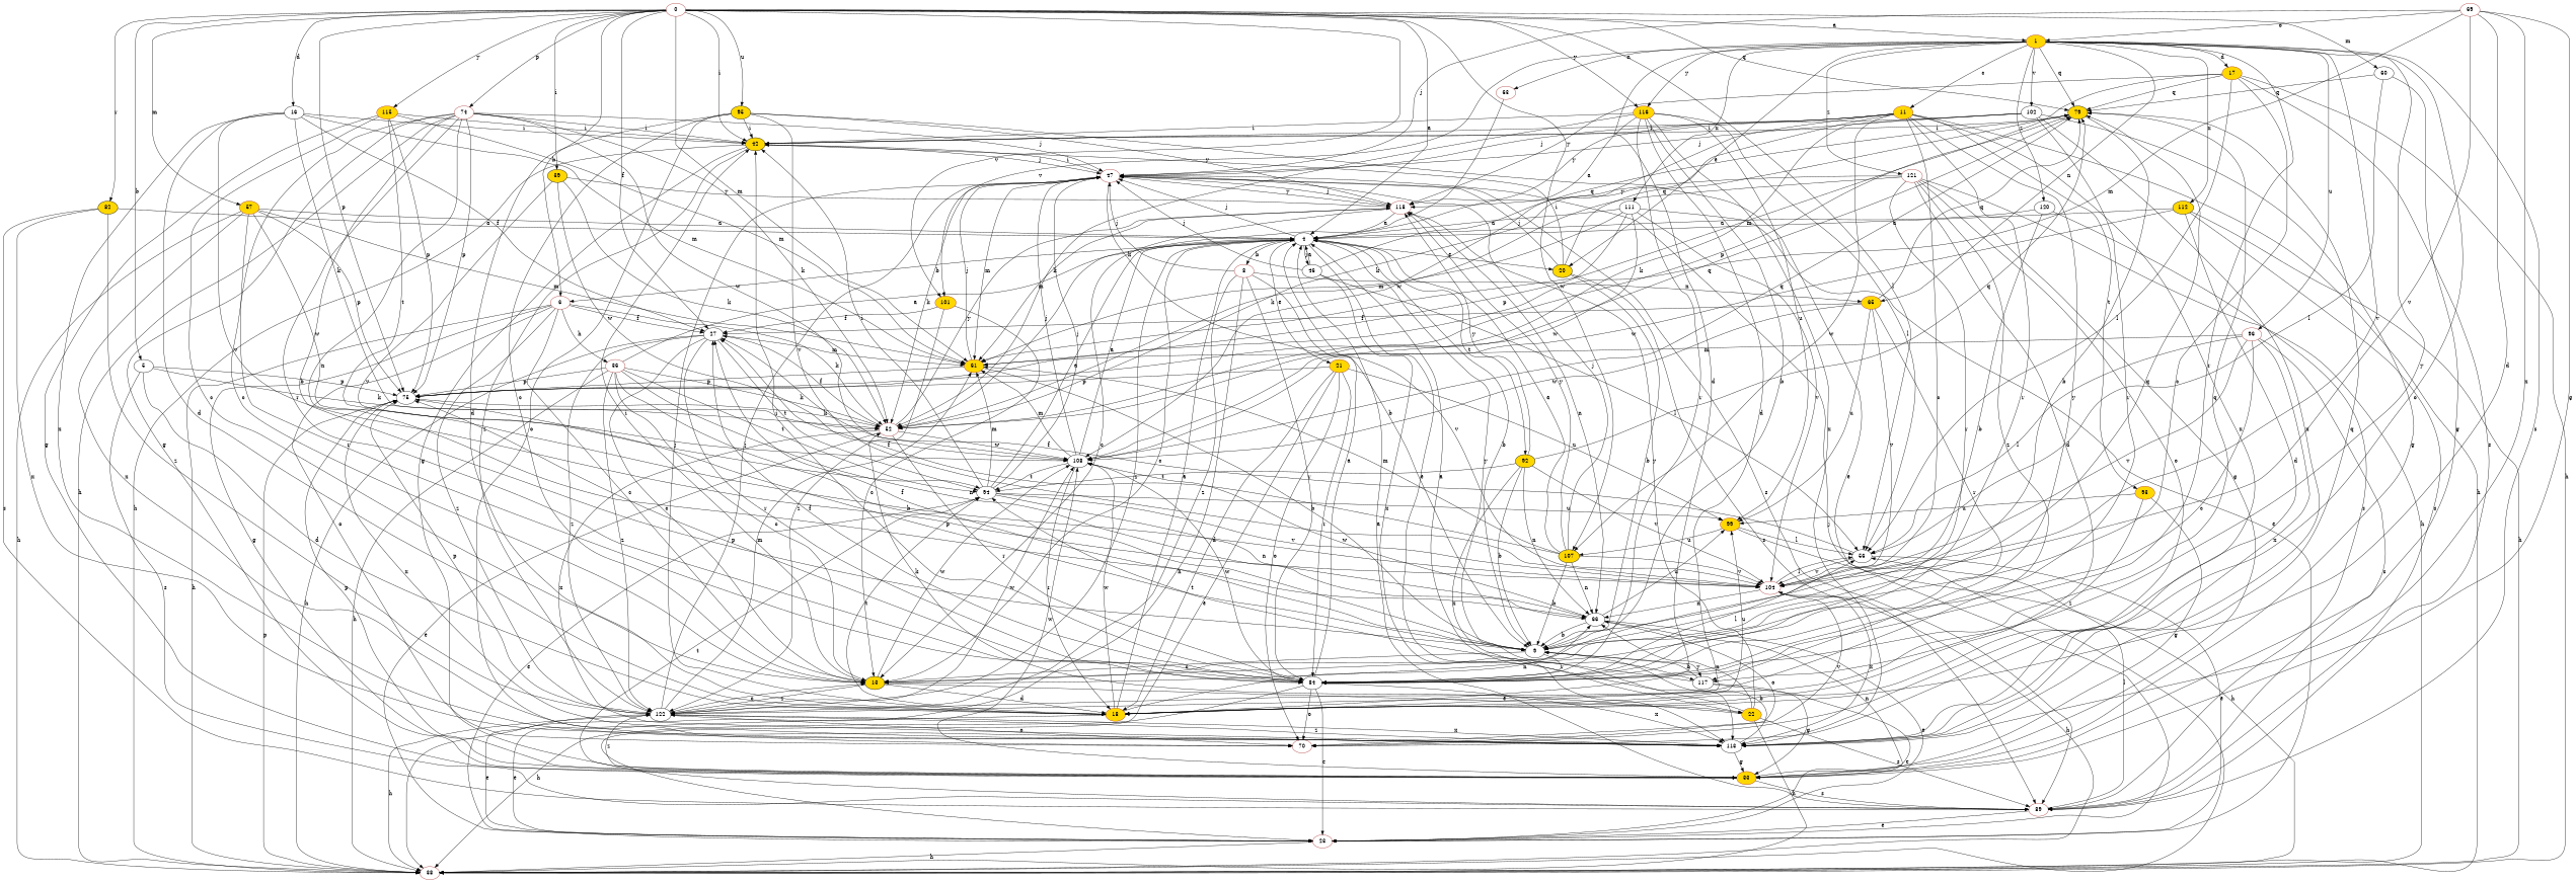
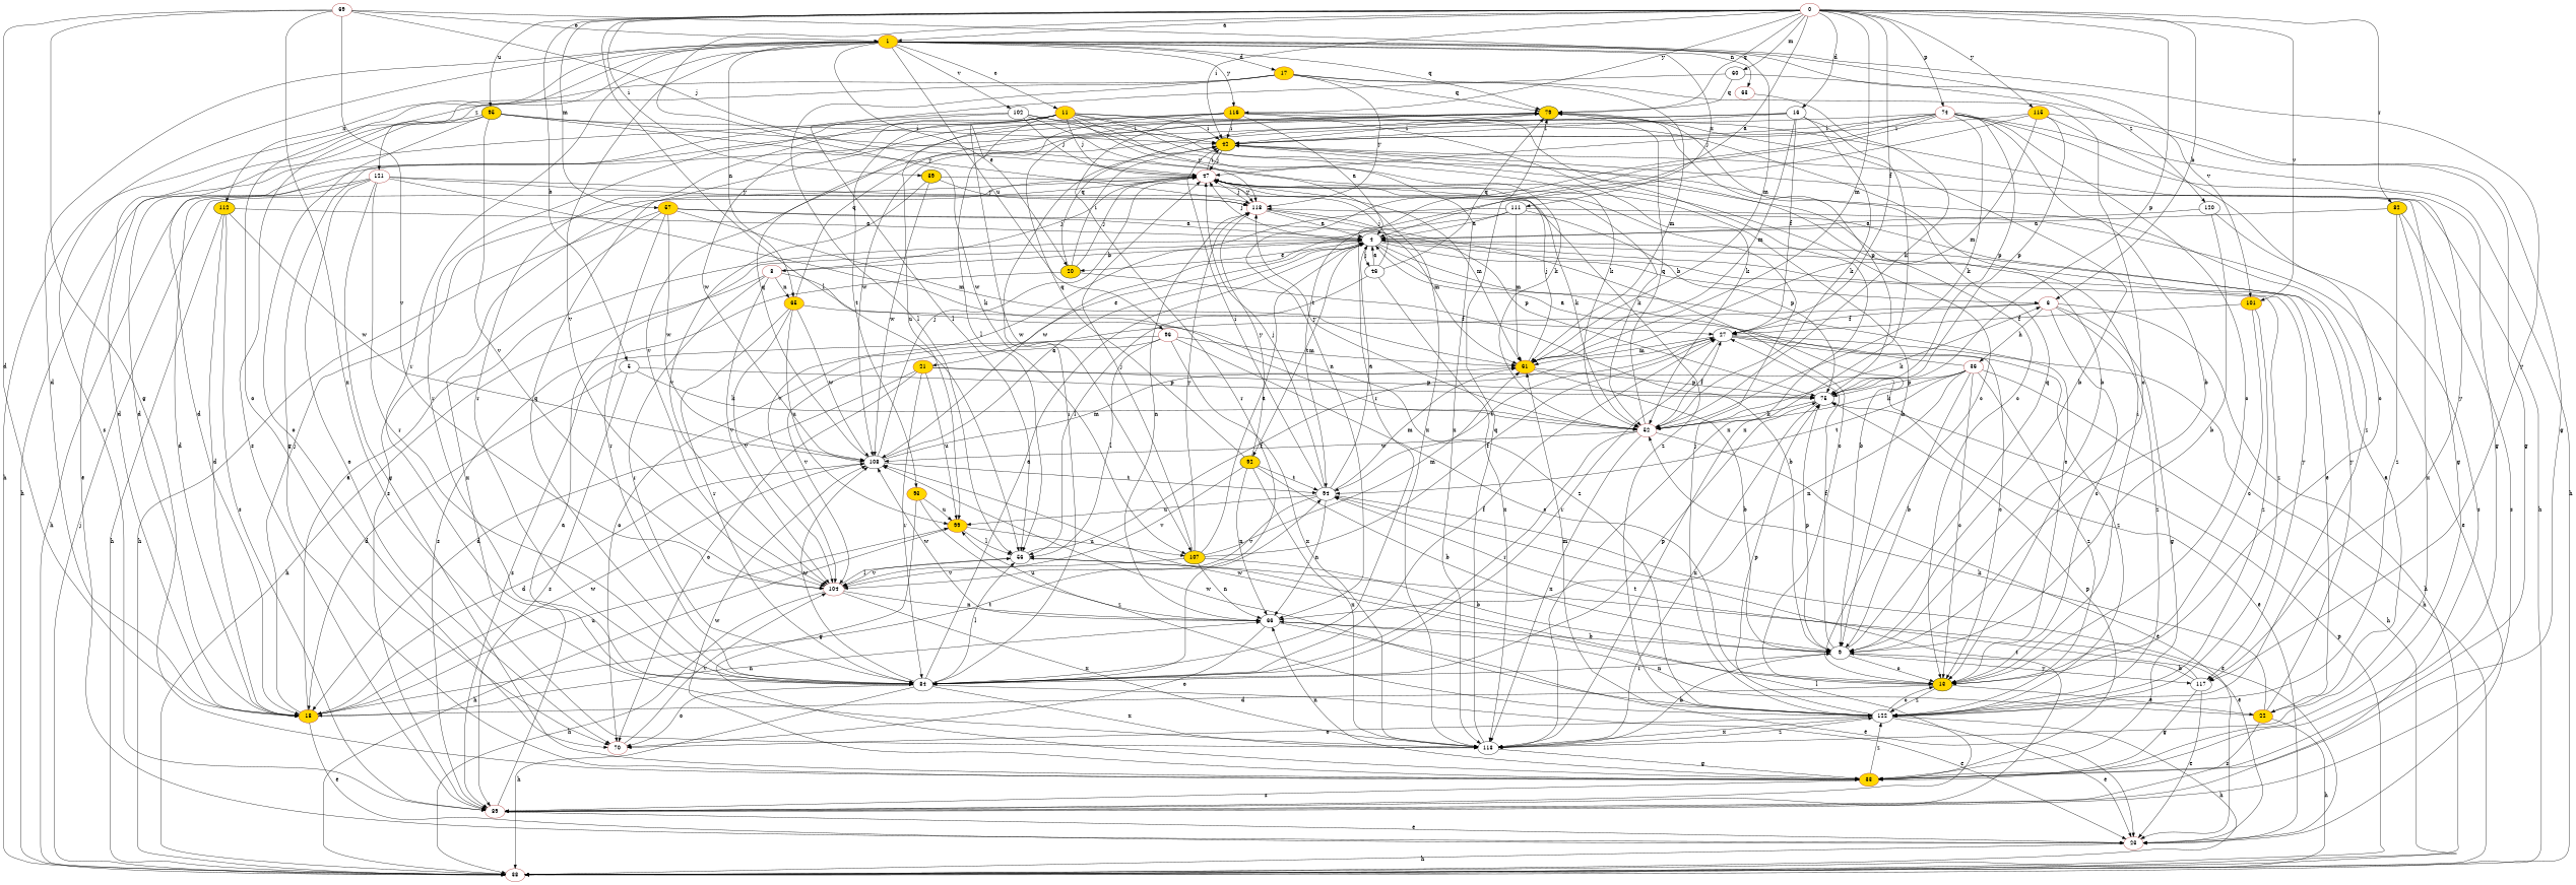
  strict digraph {
    node [color=brown fillcolor=white style=filled]
    1 [fillcolor=gold]
    0
    4 [color=black]
    5 [color=black]
    6
    16 [color=black]
    27 [color=black]
    39 [color=black fillcolor=gold]
    42 [color=black fillcolor=gold]
    56 [color=black]
    57 [fillcolor=gold]
    60 [color=black]
    61 [fillcolor=gold]
    74
    75 [color=black]
    79 [color=black fillcolor=gold]
    82 [color=black fillcolor=gold]
    95 [color=black fillcolor=gold]
    101 [fillcolor=gold]
    107 [color=black fillcolor=gold]
    115 [fillcolor=gold]
    116 [fillcolor=gold]
    11 [fillcolor=gold]
    17 [fillcolor=gold]
    18 [fillcolor=gold]
    20 [color=black fillcolor=gold]
    63
    65 [fillcolor=gold]
    70
    84 [color=black]
    89
    96
    102 [color=black]
    104
    111 [color=black]
    112 [color=black fillcolor=gold]
    117 [color=black]
    120 [color=black]
    121
    8
    9 [color=black]
    13 [color=black fillcolor=gold]
    21 [fillcolor=gold]
    22 [fillcolor=gold]
    46 [color=black]
    47
    92 [color=black fillcolor=gold]
    122 [color=black]
    52
    33 [fillcolor=gold]
    36
    38
    113 [color=black]
    94 [color=black]
    108 [color=black]
    118
    23
    66 [color=black]
    99 [fillcolor=gold]
    93 [fillcolor=gold]
    69
    1 -> 79 [label=q]
    1 -> 101 [label=v]
    1 -> 116 [label=y]
    1 -> 11 [label=c]
    1 -> 17 [label=d]
    1 -> 18 [label=d]
    1 -> 20 [label=e]
    1 -> 63 [label=n]
    1 -> 65 [label=n]
    1 -> 70 [label=o]
    1 -> 84 [label=r]
    1 -> 89 [label=s]
    1 -> 96 [label=u]
    1 -> 102 [label=v]
    1 -> 104 [label=v]
    1 -> 111 [label=x]
    1 -> 112 [label=x]
    1 -> 117 [label=y]
    1 -> 120 [label=z]
    1 -> 121 [label=z]
    0 -> 1 [label=a]
    0 -> 4 [label=a]
    0 -> 5 [label=b]
    0 -> 6 [label=b]
    0 -> 16 [label=d]
    0 -> 27 [label=f]
    0 -> 39 [label=i]
    0 -> 42 [label=i]
    0 -> 56 [label=l]
    0 -> 57 [label=m]
    0 -> 60 [label=m]
    0 -> 61 [label=m]
    0 -> 74 [label=p]
    0 -> 75 [label=p]
    0 -> 79 [label=q]
    0 -> 82 [label=r]
    0 -> 95 [label=u]
    0 -> 101 [label=v]
    0 -> 107 [label=w]
    0 -> 115 [label=y]
    0 -> 116 [label=y]
    4 -> 6 [label=b]
    4 -> 20 [label=e]
    4 -> 117 [label=y]
    4 -> 8 [label=b]
    4 -> 9 [label=b]
    4 -> 13 [label=c]
    4 -> 21 [label=e]
    4 -> 22 [label=e]
    4 -> 46 [label=j]
    4 -> 47 [label=j]
    4 -> 92 [label=t]
    4 -> 122 [label=z]
    5 -> 75 [label=p]
    5 -> 18 [label=d]
    5 -> 89 [label=s]
    5 -> 52 [label=k]
    6 -> 27 [label=f]
    6 -> 70 [label=o]
    6 -> 13 [label=c]
    6 -> 122 [label=z]
-   6 -> 52 [label=k]
+   52 -> 6 [label=k]
    6 -> 33 [label=g]
    6 -> 36 [label=h]
    6 -> 38 [label=h]
    16 -> 27 [label=f]
    16 -> 42 [label=i]
    16 -> 61 [label=m]
    16 -> 18 [label=d]
    16 -> 104 [label=v]
    16 -> 52 [label=k]
    16 -> 113 [label=x]
    27 -> 61 [label=m]
    27 -> 84 [label=r]
    27 -> 13 [label=c]
    27 -> 122 [label=z]
    27 -> 38 [label=h]
    27 -> 94 [label=t]
    39 -> 104 [label=v]
    39 -> 52 [label=k]
    39 -> 108 [label=w]
    39 -> 118 [label=y]
    42 -> 47 [label=j]
    42 -> 122 [label=z]
    42 -> 33 [label=g]
    42 -> 38 [label=h]
    56 -> 27 [label=f]
    56 -> 104 [label=v]
    56 -> 23 [label=e]
    57 -> 4 [label=a]
    57 -> 61 [label=m]
    57 -> 75 [label=p]
    57 -> 84 [label=r]
    57 -> 38 [label=h]
    57 -> 113 [label=x]
    57 -> 108 [label=w]
    60 -> 56 [label=l]
    60 -> 79 [label=q]
    60 -> 33 [label=g]
    61 -> 75 [label=p]
    61 -> 9 [label=b]
    61 -> 47 [label=j]
    74 -> 42 [label=i]
    74 -> 75 [label=p]
    74 -> 84 [label=r]
    74 -> 9 [label=b]
    74 -> 13 [label=c]
    74 -> 47 [label=j]
    74 -> 52 [label=k]
    74 -> 33 [label=g]
    74 -> 38 [label=h]
    74 -> 108 [label=w]
    74 -> 66 [label=n]
    75 -> 52 [label=k]
    75 -> 113 [label=x]
    79 -> 42 [label=i]
    79 -> 75 [label=p]
    79 -> 9 [label=b]
    82 -> 4 [label=a]
    82 -> 89 [label=s]
    82 -> 122 [label=z]
    82 -> 113 [label=x]
    95 -> 42 [label=i]
    95 -> 18 [label=d]
    95 -> 70 [label=o]
    95 -> 104 [label=v]
    95 -> 13 [label=c]
    95 -> 118 [label=y]
    95 -> 23 [label=e]
    101 -> 27 [label=f]
    101 -> 13 [label=c]
    101 -> 122 [label=z]
    107 -> 4 [label=a]
    107 -> 27 [label=f]
    107 -> 61 [label=m]
    107 -> 104 [label=v]
    107 -> 9 [label=b]
    107 -> 47 [label=j]
    107 -> 118 [label=y]
    107 -> 66 [label=n]
    115 -> 42 [label=i]
    115 -> 61 [label=m]
    115 -> 75 [label=p]
    115 -> 13 [label=c]
    115 -> 33 [label=g]
    115 -> 94 [label=t]
    116 -> 4 [label=a]
    116 -> 42 [label=i]
    116 -> 56 [label=l]
    116 -> 18 [label=d]
    116 -> 84 [label=r]
    116 -> 9 [label=b]
    116 -> 52 [label=k]
    116 -> 113 [label=x]
    116 -> 99 [label=u]
    11 -> 42 [label=i]
    11 -> 107 [label=w]
    11 -> 84 [label=r]
    11 -> 117 [label=y]
    11 -> 13 [label=c]
    11 -> 47 [label=j]
    11 -> 52 [label=k]
    11 -> 38 [label=h]
    11 -> 113 [label=x]
    11 -> 108 [label=w]
    11 -> 118 [label=y]
    11 -> 93 [label=t]
    17 -> 56 [label=l]
    17 -> 61 [label=m]
    17 -> 79 [label=q]
    17 -> 89 [label=s]
    17 -> 13 [label=c]
    17 -> 38 [label=h]
    17 -> 118 [label=y]
    18 -> 4 [label=a]
    18 -> 47 [label=j]
    18 -> 94 [label=t]
    18 -> 108 [label=w]
    18 -> 23 [label=e]
    18 -> 66 [label=n]
    18 -> 99 [label=u]
    20 -> 42 [label=i]
    20 -> 79 [label=q]
    20 -> 89 [label=s]
    20 -> 9 [label=b]
    20 -> 47 [label=j]
    63 -> 52 [label=k]
    65 -> 27 [label=f]
    65 -> 79 [label=q]
    65 -> 84 [label=r]
    65 -> 104 [label=v]
    65 -> 108 [label=w]
    65 -> 99 [label=u]
    70 -> 104 [label=v]
    84 -> 4 [label=a]
    84 -> 27 [label=f]
    84 -> 42 [label=i]
    84 -> 56 [label=l]
    84 -> 75 [label=p]
    84 -> 79 [label=q]
    84 -> 70 [label=o]
    84 -> 38 [label=h]
    84 -> 113 [label=x]
    84 -> 108 [label=w]
    84 -> 23 [label=e]
    89 -> 4 [label=a]
    89 -> 56 [label=l]
    89 -> 94 [label=t]
    89 -> 23 [label=e]
    96 -> 56 [label=l]
    96 -> 61 [label=m]
    96 -> 89 [label=s]
    96 -> 104 [label=v]
    96 -> 13 [label=c]
    96 -> 113 [label=x]
    102 -> 42 [label=i]
    102 -> 84 [label=r]
    102 -> 47 [label=j]
    102 -> 52 [label=k]
    102 -> 33 [label=g]
    102 -> 113 [label=x]
    104 -> 56 [label=l]
    104 -> 38 [label=h]
    104 -> 113 [label=x]
    104 -> 66 [label=n]
    111 -> 4 [label=a]
    111 -> 61 [label=m]
    111 -> 75 [label=p]
    111 -> 104 [label=v]
    111 -> 108 [label=w]
    111 -> 23 [label=e]
    112 -> 4 [label=a]
    112 -> 18 [label=d]
    112 -> 89 [label=s]
    112 -> 38 [label=h]
    112 -> 108 [label=w]
    117 -> 9 [label=b]
    117 -> 33 [label=g]
    117 -> 94 [label=t]
    117 -> 23 [label=e]
    120 -> 4 [label=a]
    120 -> 89 [label=s]
    120 -> 9 [label=b]
    121 -> 18 [label=d]
    121 -> 70 [label=o]
    121 -> 84 [label=r]
    121 -> 122 [label=z]
    121 -> 52 [label=k]
    121 -> 33 [label=g]
    121 -> 38 [label=h]
    121 -> 118 [label=y]
    8 -> 65 [label=n]
    8 -> 84 [label=r]
    8 -> 104 [label=v]
    8 -> 47 [label=j]
    8 -> 122 [label=z]
    8 -> 38 [label=h]
    9 -> 27 [label=f]
    9 -> 75 [label=p]
    9 -> 79 [label=q]
    9 -> 84 [label=r]
    9 -> 117 [label=y]
    9 -> 13 [label=c]
    13 -> 42 [label=i]
    13 -> 18 [label=d]
    13 -> 22 [label=e]
    13 -> 122 [label=z]
    13 -> 108 [label=w]
    21 -> 75 [label=p]
    21 -> 18 [label=d]
    21 -> 70 [label=o]
    21 -> 84 [label=r]
    21 -> 23 [label=e]
    21 -> 99 [label=u]
    22 -> 4 [label=a]
    22 -> 89 [label=s]
    22 -> 52 [label=k]
    22 -> 38 [label=h]
    22 -> 118 [label=y]
    22 -> 66 [label=n]
    46 -> 4 [label=a]
    46 -> 56 [label=l]
    46 -> 79 [label=q]
    46 -> 47 [label=j]
    46 -> 113 [label=x]
    47 -> 42 [label=i]
    47 -> 61 [label=m]
    47 -> 89 [label=s]
    47 -> 9 [label=b]
    47 -> 52 [label=k]
    47 -> 118 [label=y]
    92 -> 79 [label=q]
    92 -> 104 [label=v]
    92 -> 9 [label=b]
    92 -> 113 [label=x]
    92 -> 94 [label=t]
    92 -> 118 [label=y]
    92 -> 66 [label=n]
    122 -> 61 [label=m]
    122 -> 75 [label=p]
    122 -> 70 [label=o]
    122 -> 13 [label=c]
    122 -> 47 [label=j]
    122 -> 38 [label=h]
    122 -> 113 [label=x]
    122 -> 108 [label=w]
    122 -> 23 [label=e]
    52 -> 27 [label=f]
    52 -> 79 [label=q]
    52 -> 84 [label=r]
    52 -> 113 [label=x]
    52 -> 108 [label=w]
    52 -> 118 [label=y]
    52 -> 23 [label=e]
    33 -> 75 [label=p]
    33 -> 89 [label=s]
    33 -> 122 [label=z]
    33 -> 108 [label=w]
    33 -> 66 [label=n]
    36 -> 4 [label=a]
    36 -> 75 [label=p]
    36 -> 9 [label=b]
    36 -> 13 [label=c]
    36 -> 122 [label=z]
    36 -> 52 [label=k]
    36 -> 38 [label=h]
    36 -> 94 [label=t]
    36 -> 66 [label=n]
    38 -> 75 [label=p]
    38 -> 47 [label=j]
    113 -> 79 [label=q]
    113 -> 9 [label=b]
    113 -> 122 [label=z]
    113 -> 33 [label=g]
    94 -> 4 [label=a]
    94 -> 42 [label=i]
    94 -> 61 [label=m]
    94 -> 104 [label=v]
    94 -> 47 [label=j]
    94 -> 23 [label=e]
    94 -> 66 [label=n]
    94 -> 99 [label=u]
    108 -> 4 [label=a]
    108 -> 61 [label=m]
    108 -> 79 [label=q]
-   108 -> 18 [label=r]
+   108 -> 18 [label=d]
    108 -> 47 [label=j]
    108 -> 94 [label=t]
    118 -> 4 [label=a]
    118 -> 61 [label=m]
    118 -> 13 [label=c]
    118 -> 47 [label=j]
    118 -> 66 [label=n]
    23 -> 38 [label=h]
    66 -> 70 [label=o]
    66 -> 9 [label=b]
    66 -> 108 [label=w]
    66 -> 23 [label=e]
    66 -> 99 [label=u]
    99 -> 56 [label=l]
    99 -> 107 [label=u]
    99 -> 38 [label=h]
    93 -> 122 [label=z]
    93 -> 33 [label=g]
    93 -> 99 [label=u]
    69 -> 1 [label=o]
    69 -> 61 [label=m]
    69 -> 18 [label=d]
    69 -> 104 [label=v]
    69 -> 47 [label=j]
    69 -> 33 [label=g]
    69 -> 113 [label=x]
  }
